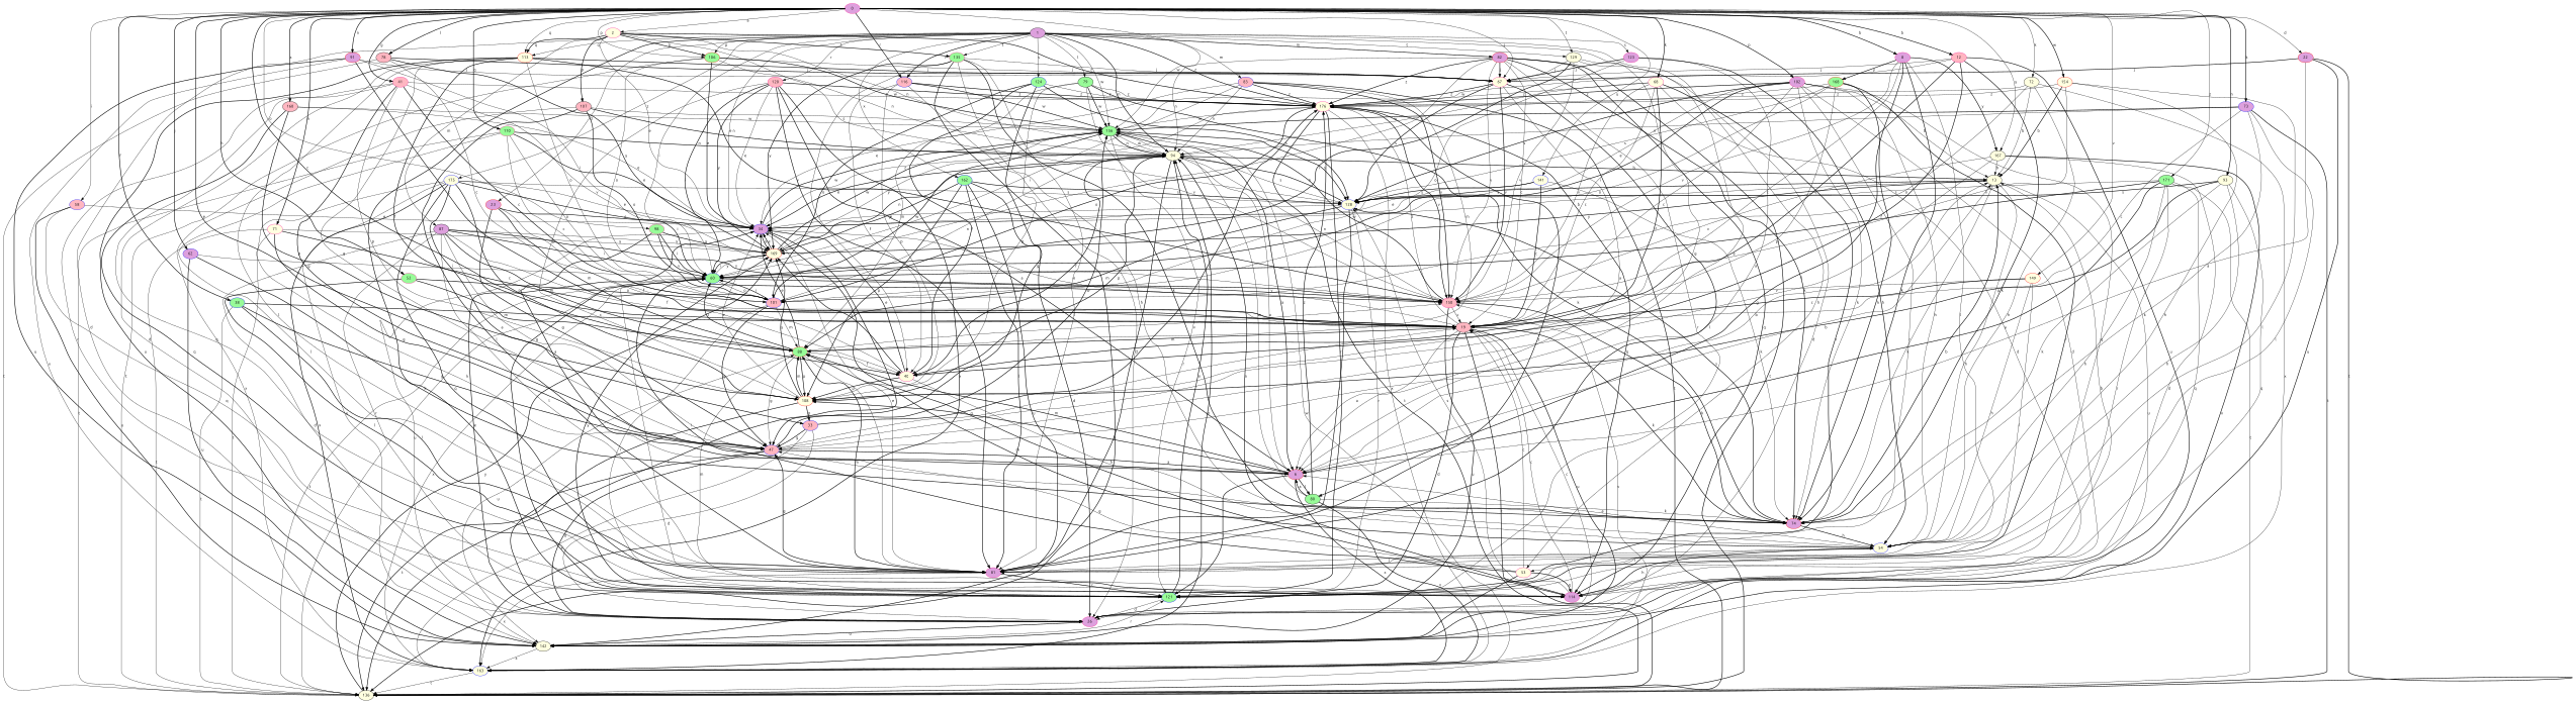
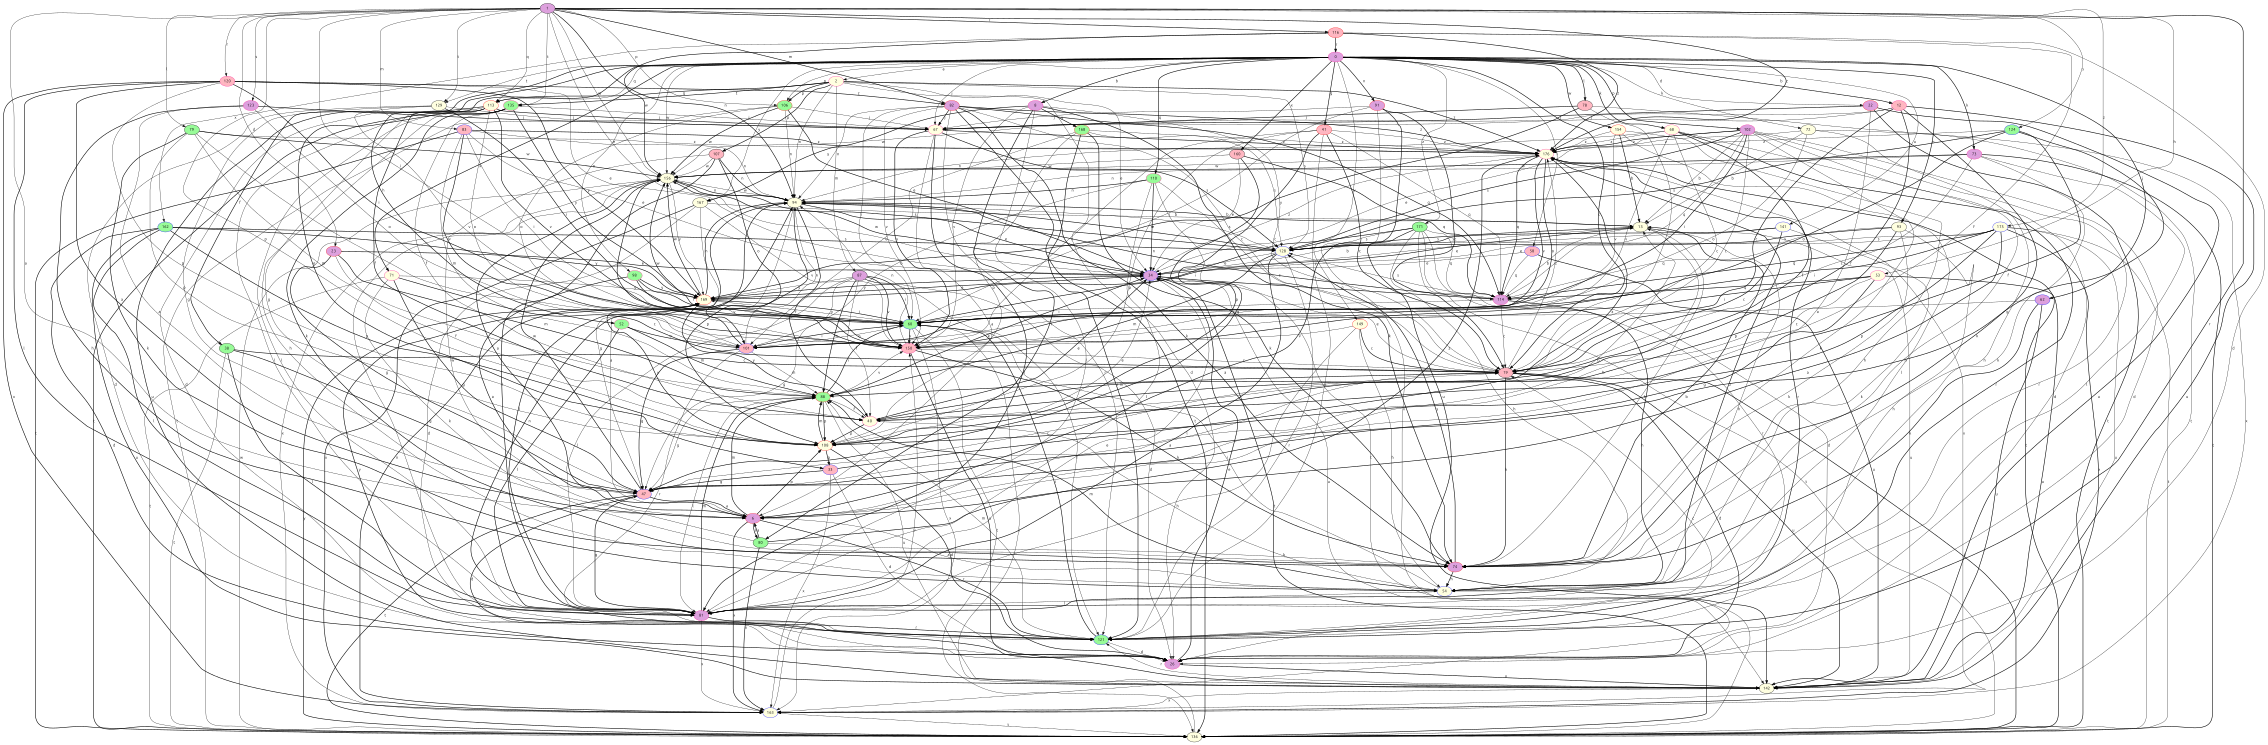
  strict digraph {
    fontname=Ubuntu
    node [color=deeppink fillcolor=lightyellow fontname=Ubuntu style=filled]
    edge [fontname=Ubuntu style=solid]
    0 [fillcolor=plum]
    2
    8 [fillcolor=plum]
    12 [fillcolor=lightpink]
    19 [color=black fillcolor=lightpink]
    22 [color=red fillcolor=plum]
    33 [color=blue fillcolor=lightpink]
-   38 [color=blue fillcolor=palegreen]
-   41 [fillcolor=lightpink]
+   38 [color=black fillcolor=palegreen]
+   41 [color=red fillcolor=lightpink]
    52 [fillcolor=palegreen]
    58 [color=blue fillcolor=lightpink]
    62 [color=blue fillcolor=plum]
    67
    68
    71
    72 [color=black]
-   73 [color=blue fillcolor=plum]
+   73 [fillcolor=plum]
    78 [color=black fillcolor=lightpink]
    91 [color=red fillcolor=plum]
    93 [color=black]
    98 [fillcolor=palegreen]
    102 [fillcolor=plum]
    106 [color=red fillcolor=palegreen]
    110 [fillcolor=palegreen]
    113 [color=red]
-   116 [color=blue fillcolor=lightpink]
+   116 [color=red fillcolor=lightpink]
    129 [color=black]
    141 [color=blue]
    149 [color=red]
    154 [color=red]
-   156 [color=black fillcolor=palegreen]
+   156 [color=black]
    160 [color=black fillcolor=lightpink]
    167 [color=black]
    171 [color=black fillcolor=palegreen]
    34 [color=blue fillcolor=plum]
    94 [color=black]
    135 [fillcolor=palegreen]
    176
    26 [fillcolor=plum]
    87 [color=black fillcolor=plum]
    107 [color=black fillcolor=lightpink]
    128 [color=blue]
    80 [color=black fillcolor=palegreen]
    74 [color=red fillcolor=plum]
    81 [fillcolor=plum]
    150 [fillcolor=lightpink]
    168 [color=red fillcolor=palegreen]
    40
    142 [color=black]
    6 [color=red fillcolor=plum]
    88 [color=red fillcolor=palegreen]
    136 [color=black]
    163 [color=blue]
    47 [color=blue fillcolor=lightpink]
    121 [color=blue fillcolor=palegreen]
    108 [color=red]
    114 [fillcolor=plum]
    101 [color=blue fillcolor=lightpink]
    60 [color=blue fillcolor=palegreen]
    169 [color=red]
    13 [color=black]
    54 [color=blue]
    1 [color=black fillcolor=plum]
    23 [color=red fillcolor=plum]
    53
    79 [color=black fillcolor=palegreen]
    82 [color=red fillcolor=plum]
    83 [color=blue fillcolor=lightpink]
    120 [fillcolor=lightpink]
    123 [fillcolor=plum]
    124 [color=blue fillcolor=palegreen]
    162 [color=blue fillcolor=palegreen]
    175 [color=blue]
    0 -> 2 [label=a]
    0 -> 8 [label=b style=bold]
    0 -> 12 [label=b style=bold]
    0 -> 19 [label=c style=bold]
    0 -> 22 [label=d]
    0 -> 33 [label=e style=bold]
    0 -> 38 [label=f style=bold]
    0 -> 41 [label=g style=bold]
    0 -> 52 [label=h style=bold]
    0 -> 58 [label=i]
    0 -> 62 [label=j style=bold]
    0 -> 67 [label=j]
    0 -> 68 [label=k style=bold]
    0 -> 71 [label=k style=bold]
    0 -> 72 [label=k]
    0 -> 73 [label=k style=bold]
    0 -> 78 [label=l style=bold]
    0 -> 91 [label=n style=bold]
    0 -> 93 [label=n style=bold]
    0 -> 98 [label=o]
    0 -> 102 [label=p style=bold]
    0 -> 106 [label=p]
    0 -> 110 [label=q style=bold]
    0 -> 113 [label=q]
-   0 -> 116 [label=r style=bold]
+   116 -> 0 [label=r style=bold]
    0 -> 129 [label=t]
    0 -> 141 [label=u]
    0 -> 149 [label=v]
    0 -> 154 [label=w style=bold]
    0 -> 156 [label=w]
    0 -> 160 [label=x style=bold]
    0 -> 167 [label=y]
    0 -> 171 [label=z]
    2 -> 106 [label=p style=bold]
    2 -> 113 [label=q style=bold]
    2 -> 34 [label=e]
    2 -> 94 [label=n]
    2 -> 135 [label=t style=bold]
    2 -> 176 [label=z style=bold]
    2 -> 26 [label=d]
    2 -> 87 [label=m]
    2 -> 107 [label=p style=bold]
    2 -> 128 [label=s]
    8 -> 19 [label=c]
    8 -> 167 [label=y style=bold]
    8 -> 80 [label=l style=bold]
    8 -> 74 [label=k style=bold]
    8 -> 81 [label=l]
    8 -> 150 [label=v]
    8 -> 168 [label=y style=bold]
    12 -> 19 [label=c style=bold]
    12 -> 67 [label=j]
    12 -> 156 [label=w]
    12 -> 74 [label=k style=bold]
    12 -> 40 [label=f style=bold]
    12 -> 142 [label=u style=bold]
    19 -> 34 [label=e]
    19 -> 176 [label=z]
    19 -> 26 [label=d style=bold]
    19 -> 74 [label=k style=bold]
    19 -> 142 [label=u style=bold]
    19 -> 6 [label=a]
    19 -> 88 [label=m style=bold]
    19 -> 136 [label=t style=bold]
    22 -> 67 [label=j style=bold]
    22 -> 142 [label=u style=bold]
    22 -> 6 [label=a]
    22 -> 136 [label=t style=bold]
    33 -> 176 [label=z style=bold]
    33 -> 26 [label=d]
    33 -> 163 [label=x]
    33 -> 47 [label=g style=bold]
    38 -> 19 [label=c style=bold]
    38 -> 81 [label=l style=bold]
    38 -> 136 [label=t]
    38 -> 47 [label=g style=bold]
    41 -> 19 [label=c style=bold]
    41 -> 176 [label=z]
    41 -> 150 [label=v]
    41 -> 47 [label=g style=bold]
    41 -> 121 [label=r]
    41 -> 108 [label=p]
    41 -> 114 [label=q]
    52 -> 81 [label=l style=bold]
    52 -> 88 [label=m style=bold]
    52 -> 101 [label=o style=bold]
    58 -> 34 [label=e]
    58 -> 142 [label=u style=bold]
    58 -> 114 [label=q]
    62 -> 74 [label=k style=bold]
    62 -> 142 [label=u style=bold]
    62 -> 60 [label=i]
    67 -> 176 [label=z style=bold]
    67 -> 128 [label=s style=bold]
    67 -> 81 [label=l style=bold]
    67 -> 150 [label=v style=bold]
    67 -> 6 [label=a]
    68 -> 19 [label=c]
    68 -> 94 [label=n]
    68 -> 176 [label=z]
    68 -> 26 [label=d]
    68 -> 150 [label=v]
    68 -> 40 [label=f style=bold]
    68 -> 121 [label=r style=bold]
    71 -> 19 [label=c style=bold]
    71 -> 74 [label=k]
    71 -> 136 [label=t]
    71 -> 47 [label=g style=bold]
    71 -> 169 [label=y]
    72 -> 176 [label=z]
    72 -> 163 [label=x]
    72 -> 101 [label=o]
    72 -> 13 [label=b]
    72 -> 54 [label=h]
    73 -> 19 [label=c]
    73 -> 156 [label=w style=bold]
    73 -> 94 [label=n]
    73 -> 74 [label=k]
    73 -> 81 [label=l]
    73 -> 136 [label=t style=bold]
    78 -> 19 [label=c]
    78 -> 67 [label=j style=bold]
    78 -> 136 [label=t]
    78 -> 169 [label=y style=bold]
    91 -> 19 [label=c style=bold]
    91 -> 67 [label=j]
    91 -> 142 [label=u style=bold]
    91 -> 163 [label=x]
    91 -> 60 [label=i]
    93 -> 128 [label=s style=bold]
    93 -> 74 [label=k]
    93 -> 108 [label=p style=bold]
    93 -> 114 [label=q]
    93 -> 54 [label=h]
    98 -> 150 [label=v style=bold]
    98 -> 6 [label=a style=bold]
    98 -> 60 [label=i style=bold]
    98 -> 169 [label=y style=bold]
    102 -> 19 [label=c]
    102 -> 34 [label=e]
    102 -> 176 [label=z style=bold]
    102 -> 26 [label=d]
    102 -> 128 [label=s style=bold]
    102 -> 74 [label=k]
    102 -> 121 [label=r]
    102 -> 114 [label=q]
    102 -> 60 [label=i style=bold]
    102 -> 13 [label=b]
    102 -> 54 [label=h]
    106 -> 67 [label=j]
    106 -> 156 [label=w style=bold]
    106 -> 34 [label=e style=bold]
    106 -> 94 [label=n]
    106 -> 136 [label=t]
    106 -> 101 [label=o]
    110 -> 19 [label=c]
    110 -> 34 [label=e style=bold]
    110 -> 94 [label=n style=bold]
    110 -> 81 [label=l]
    110 -> 136 [label=t]
    110 -> 101 [label=o]
    113 -> 67 [label=j style=bold]
    113 -> 26 [label=d]
    113 -> 81 [label=l]
    113 -> 150 [label=v style=bold]
    113 -> 40 [label=f style=bold]
    113 -> 142 [label=u style=bold]
    113 -> 47 [label=g]
    113 -> 101 [label=o]
    116 -> 156 [label=w style=bold]
    116 -> 176 [label=z style=bold]
    116 -> 26 [label=d]
    116 -> 40 [label=f]
    116 -> 108 [label=p]
    129 -> 67 [label=j]
    129 -> 26 [label=d]
    129 -> 150 [label=v]
    129 -> 47 [label=g]
    129 -> 60 [label=i style=bold]
    141 -> 19 [label=c style=bold]
    141 -> 34 [label=e]
    141 -> 128 [label=s style=bold]
    141 -> 74 [label=k]
    149 -> 19 [label=c style=bold]
    149 -> 81 [label=l]
    149 -> 150 [label=v]
    149 -> 54 [label=h]
    154 -> 176 [label=z]
    154 -> 81 [label=l]
    154 -> 150 [label=v]
    154 -> 13 [label=b style=bold]
    154 -> 54 [label=h]
    156 -> 94 [label=n style=bold]
    156 -> 128 [label=s style=bold]
    156 -> 6 [label=a style=bold]
    156 -> 121 [label=r]
    156 -> 169 [label=y]
    160 -> 156 [label=w]
    160 -> 34 [label=e]
    160 -> 108 [label=p style=bold]
    160 -> 114 [label=q style=bold]
    167 -> 26 [label=d]
    167 -> 150 [label=v]
    167 -> 163 [label=x style=bold]
    167 -> 47 [label=g]
    167 -> 13 [label=b]
+   171 -> 26 [label=d]
    171 -> 128 [label=s]
    171 -> 6 [label=a style=bold]
    171 -> 136 [label=t]
    171 -> 121 [label=r]
    171 -> 114 [label=q]
    171 -> 60 [label=i style=bold]
    171 -> 54 [label=h]
    34 -> 156 [label=w style=bold]
    34 -> 176 [label=z]
    34 -> 142 [label=u]
    34 -> 136 [label=t style=bold]
    34 -> 114 [label=q style=bold]
    34 -> 169 [label=y style=bold]
    34 -> 13 [label=b]
    94 -> 156 [label=w]
    94 -> 34 [label=e style=bold]
    94 -> 128 [label=s]
    94 -> 81 [label=l style=bold]
    94 -> 40 [label=f style=bold]
    94 -> 6 [label=a]
    94 -> 108 [label=p style=bold]
    94 -> 13 [label=b style=bold]
    135 -> 67 [label=j]
    135 -> 74 [label=k style=bold]
    135 -> 81 [label=l]
    135 -> 40 [label=f]
    135 -> 136 [label=t style=bold]
    135 -> 169 [label=y style=bold]
    135 -> 54 [label=h]
    176 -> 156 [label=w]
    176 -> 150 [label=v style=bold]
    176 -> 136 [label=t style=bold]
    176 -> 163 [label=x]
    176 -> 121 [label=r style=bold]
    176 -> 114 [label=q style=bold]
    176 -> 101 [label=o style=bold]
    26 -> 19 [label=c]
    26 -> 34 [label=e style=bold]
    26 -> 142 [label=u style=bold]
    87 -> 26 [label=d]
    87 -> 81 [label=l]
    87 -> 150 [label=v style=bold]
    87 -> 40 [label=f]
    87 -> 88 [label=m style=bold]
    87 -> 47 [label=g]
    87 -> 121 [label=r]
    87 -> 60 [label=i style=bold]
    87 -> 169 [label=y]
    107 -> 156 [label=w]
    107 -> 94 [label=n style=bold]
    107 -> 81 [label=l style=bold]
    107 -> 163 [label=x]
    107 -> 101 [label=o style=bold]
    128 -> 34 [label=e]
    128 -> 94 [label=n style=bold]
    128 -> 81 [label=l style=bold]
    128 -> 88 [label=m style=bold]
    128 -> 121 [label=r]
    80 -> 156 [label=w]
    80 -> 176 [label=z style=bold]
    80 -> 74 [label=k]
    80 -> 6 [label=a style=bold]
    80 -> 163 [label=x style=bold]
    74 -> 128 [label=s style=bold]
    74 -> 13 [label=b style=bold]
    74 -> 54 [label=h style=bold]
    81 -> 34 [label=e]
    81 -> 176 [label=z style=bold]
    81 -> 88 [label=m style=bold]
    81 -> 163 [label=x]
    81 -> 47 [label=g style=bold]
    81 -> 121 [label=r style=bold]
    150 -> 19 [label=c]
    150 -> 156 [label=w style=bold]
    150 -> 94 [label=n]
    150 -> 74 [label=k style=bold]
    150 -> 142 [label=u style=bold]
    168 -> 176 [label=z]
    168 -> 128 [label=s]
    168 -> 74 [label=k style=bold]
    168 -> 121 [label=r style=bold]
    168 -> 108 [label=p]
    168 -> 101 [label=o]
    40 -> 34 [label=e style=bold]
    40 -> 108 [label=p style=bold]
    40 -> 169 [label=y style=bold]
    40 -> 54 [label=h]
    142 -> 163 [label=x]
    142 -> 121 [label=r]
    6 -> 80 [label=l style=bold]
    6 -> 88 [label=m style=bold]
    6 -> 163 [label=x style=bold]
    6 -> 121 [label=r style=bold]
    6 -> 108 [label=p style=bold]
    6 -> 13 [label=b]
    88 -> 34 [label=e style=bold]
    88 -> 81 [label=l]
    88 -> 150 [label=v]
    88 -> 40 [label=f]
    88 -> 142 [label=u]
    88 -> 47 [label=g]
    88 -> 108 [label=p style=bold]
    88 -> 60 [label=i style=bold]
    136 -> 156 [label=w]
    136 -> 60 [label=i]
    136 -> 169 [label=y style=bold]
    163 -> 94 [label=n style=bold]
    163 -> 150 [label=v]
    163 -> 136 [label=t]
    47 -> 19 [label=c]
    47 -> 156 [label=w style=bold]
    47 -> 26 [label=d style=bold]
    47 -> 6 [label=a style=bold]
    47 -> 136 [label=t style=bold]
    47 -> 13 [label=b]
    121 -> 94 [label=n style=bold]
    121 -> 26 [label=d]
    121 -> 88 [label=m]
    121 -> 60 [label=i style=bold]
    121 -> 169 [label=y style=bold]
    108 -> 33 [label=p style=bold]
    108 -> 34 [label=e]
    108 -> 26 [label=d style=bold]
    108 -> 88 [label=m style=bold]
    108 -> 169 [label=y style=bold]
    114 -> 19 [label=c]
    114 -> 94 [label=n style=bold]
    114 -> 128 [label=s]
    114 -> 60 [label=i]
    114 -> 13 [label=b]
    114 -> 54 [label=h style=bold]
    101 -> 156 [label=w style=bold]
    101 -> 94 [label=n]
    101 -> 88 [label=m]
    101 -> 47 [label=g style=bold]
    101 -> 121 [label=r]
    101 -> 60 [label=i style=bold]
    60 -> 150 [label=v style=bold]
    60 -> 136 [label=t]
    60 -> 163 [label=x]
    60 -> 101 [label=o]
    60 -> 169 [label=y]
    169 -> 156 [label=w style=bold]
    169 -> 34 [label=e style=bold]
    169 -> 94 [label=n style=bold]
    169 -> 60 [label=i style=bold]
    13 -> 128 [label=s style=bold]
    13 -> 74 [label=k]
    13 -> 142 [label=u]
    13 -> 169 [label=y style=bold]
    13 -> 54 [label=h]
    54 -> 81 [label=l]
    54 -> 6 [label=a]
    54 -> 88 [label=m style=bold]
-   54 -> 53 [label=i]
+   54 -> 60 [label=i]
    1 -> 106 [label=p]
    1 -> 113 [label=q]
    1 -> 116 [label=r style=bold]
    1 -> 129 [label=t]
    1 -> 156 [label=w]
    1 -> 34 [label=e]
    1 -> 94 [label=n style=bold]
    1 -> 135 [label=t]
    1 -> 176 [label=z style=bold]
    1 -> 6 [label=a]
    1 -> 121 [label=r style=bold]
    1 -> 60 [label=i]
    1 -> 23 [label=d]
    1 -> 53 [label=h]
    1 -> 79 [label=l]
    1 -> 82 [label=m style=bold]
    1 -> 83 [label=m]
    1 -> 120 [label=r]
    1 -> 123 [label=s]
    1 -> 124 [label=s]
    1 -> 162 [label=x]
    1 -> 175 [label=z]
    23 -> 34 [label=e style=bold]
    23 -> 40 [label=f]
    23 -> 88 [label=m style=bold]
    23 -> 47 [label=g style=bold]
    53 -> 19 [label=c]
    53 -> 142 [label=u style=bold]
-   53 -> 47 [label=g]
+   53 -> 47 [label=g style=bold]
    53 -> 114 [label=q style=bold]
    53 -> 60 [label=i style=bold]
    79 -> 156 [label=w style=bold]
    79 -> 176 [label=z]
    79 -> 74 [label=k style=bold]
    79 -> 150 [label=v]
    79 -> 88 [label=m]
    79 -> 108 [label=p]
    82 -> 19 [label=c]
    82 -> 67 [label=j style=bold]
    82 -> 94 [label=n]
    82 -> 176 [label=z style=bold]
    82 -> 74 [label=k style=bold]
    82 -> 150 [label=v]
    82 -> 136 [label=t style=bold]
    82 -> 121 [label=r]
    82 -> 114 [label=q style=bold]
    82 -> 60 [label=i]
    83 -> 34 [label=e]
    83 -> 94 [label=n]
    83 -> 176 [label=z style=bold]
    83 -> 150 [label=v style=bold]
    83 -> 88 [label=m]
    83 -> 136 [label=t style=bold]
    83 -> 60 [label=i]
    120 -> 34 [label=e]
-   120 -> 176 [label=z style=bold]
+   120 -> 82 [label=z style=bold]
    120 -> 81 [label=l style=bold]
    120 -> 6 [label=a style=bold]
    120 -> 163 [label=x style=bold]
    120 -> 108 [label=p]
    120 -> 60 [label=i style=bold]
    120 -> 169 [label=y style=bold]
    123 -> 67 [label=j style=bold]
    123 -> 6 [label=a]
    123 -> 101 [label=o]
    123 -> 54 [label=h style=bold]
    124 -> 176 [label=z]
    124 -> 128 [label=s style=bold]
    124 -> 40 [label=f style=bold]
    124 -> 47 [label=g style=bold]
    124 -> 101 [label=o style=bold]
    162 -> 26 [label=d style=bold]
    162 -> 128 [label=s style=bold]
    162 -> 81 [label=l style=bold]
    162 -> 142 [label=u style=bold]
    162 -> 108 [label=p style=bold]
    162 -> 169 [label=y style=bold]
    175 -> 34 [label=e]
    175 -> 128 [label=s]
    175 -> 142 [label=u]
    175 -> 6 [label=a style=bold]
    175 -> 136 [label=t]
    175 -> 163 [label=x style=bold]
    175 -> 108 [label=p style=bold]
    175 -> 114 [label=q style=bold]
    175 -> 60 [label=i style=bold]
  }
